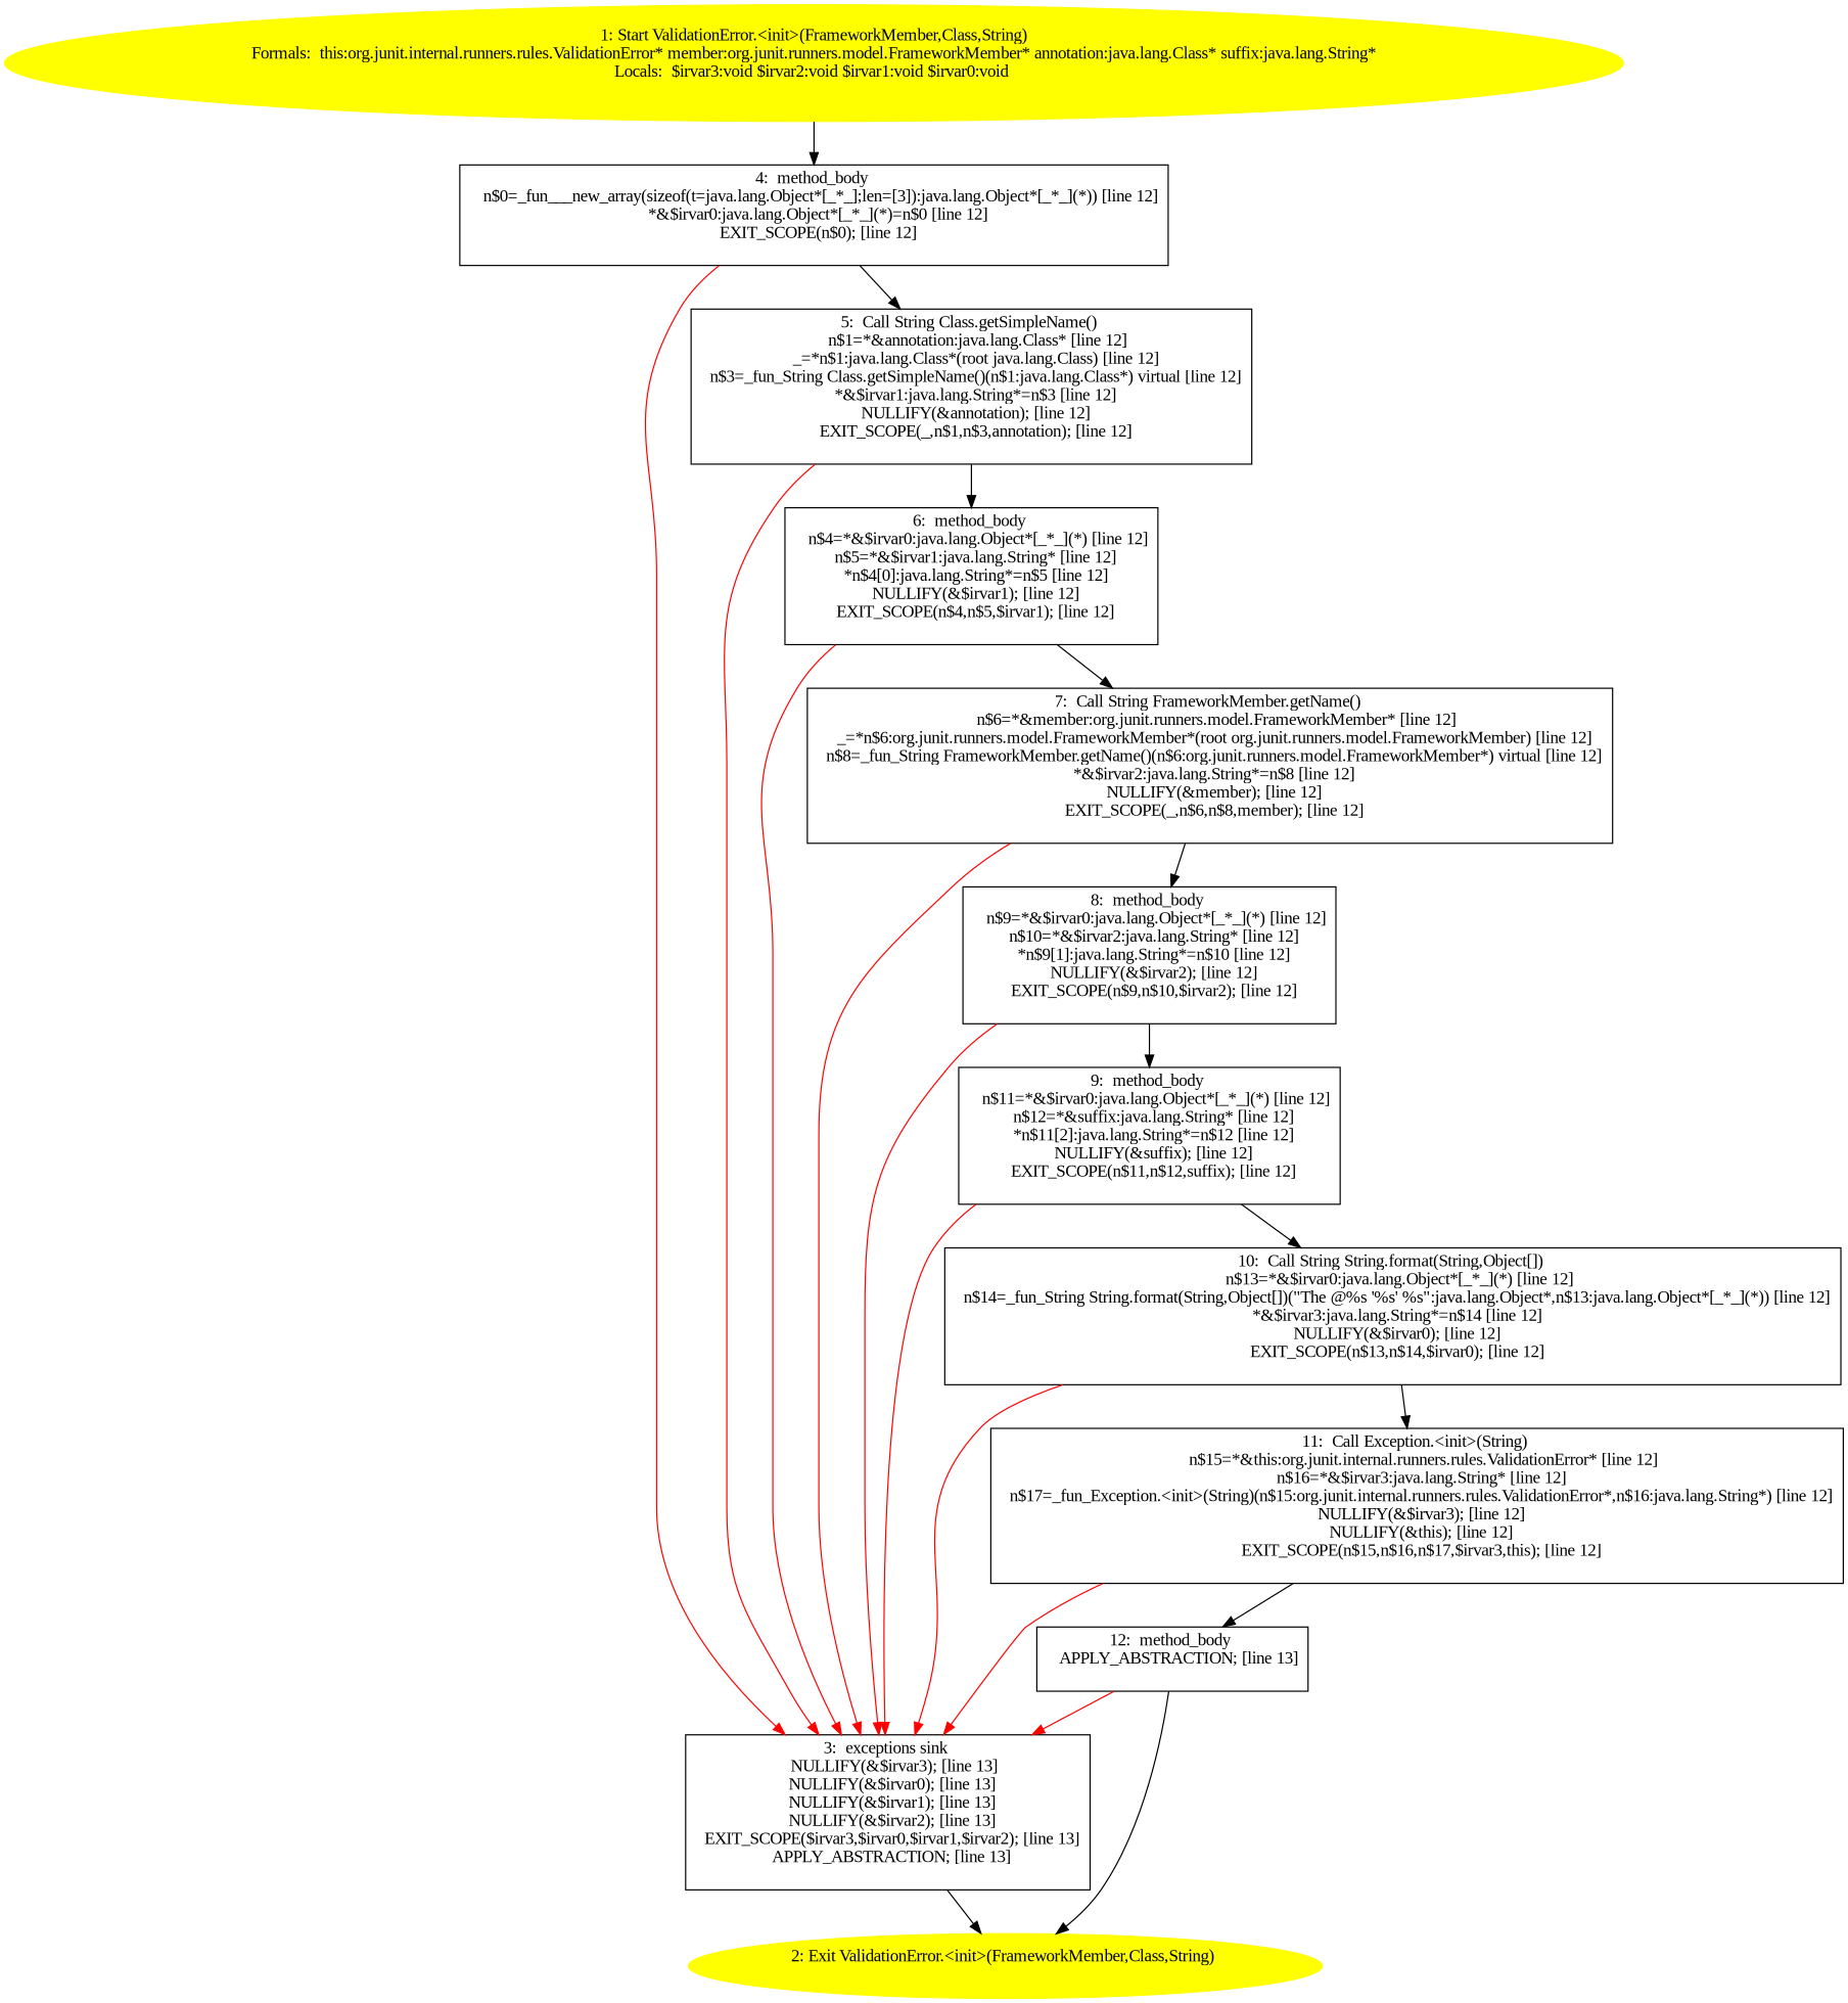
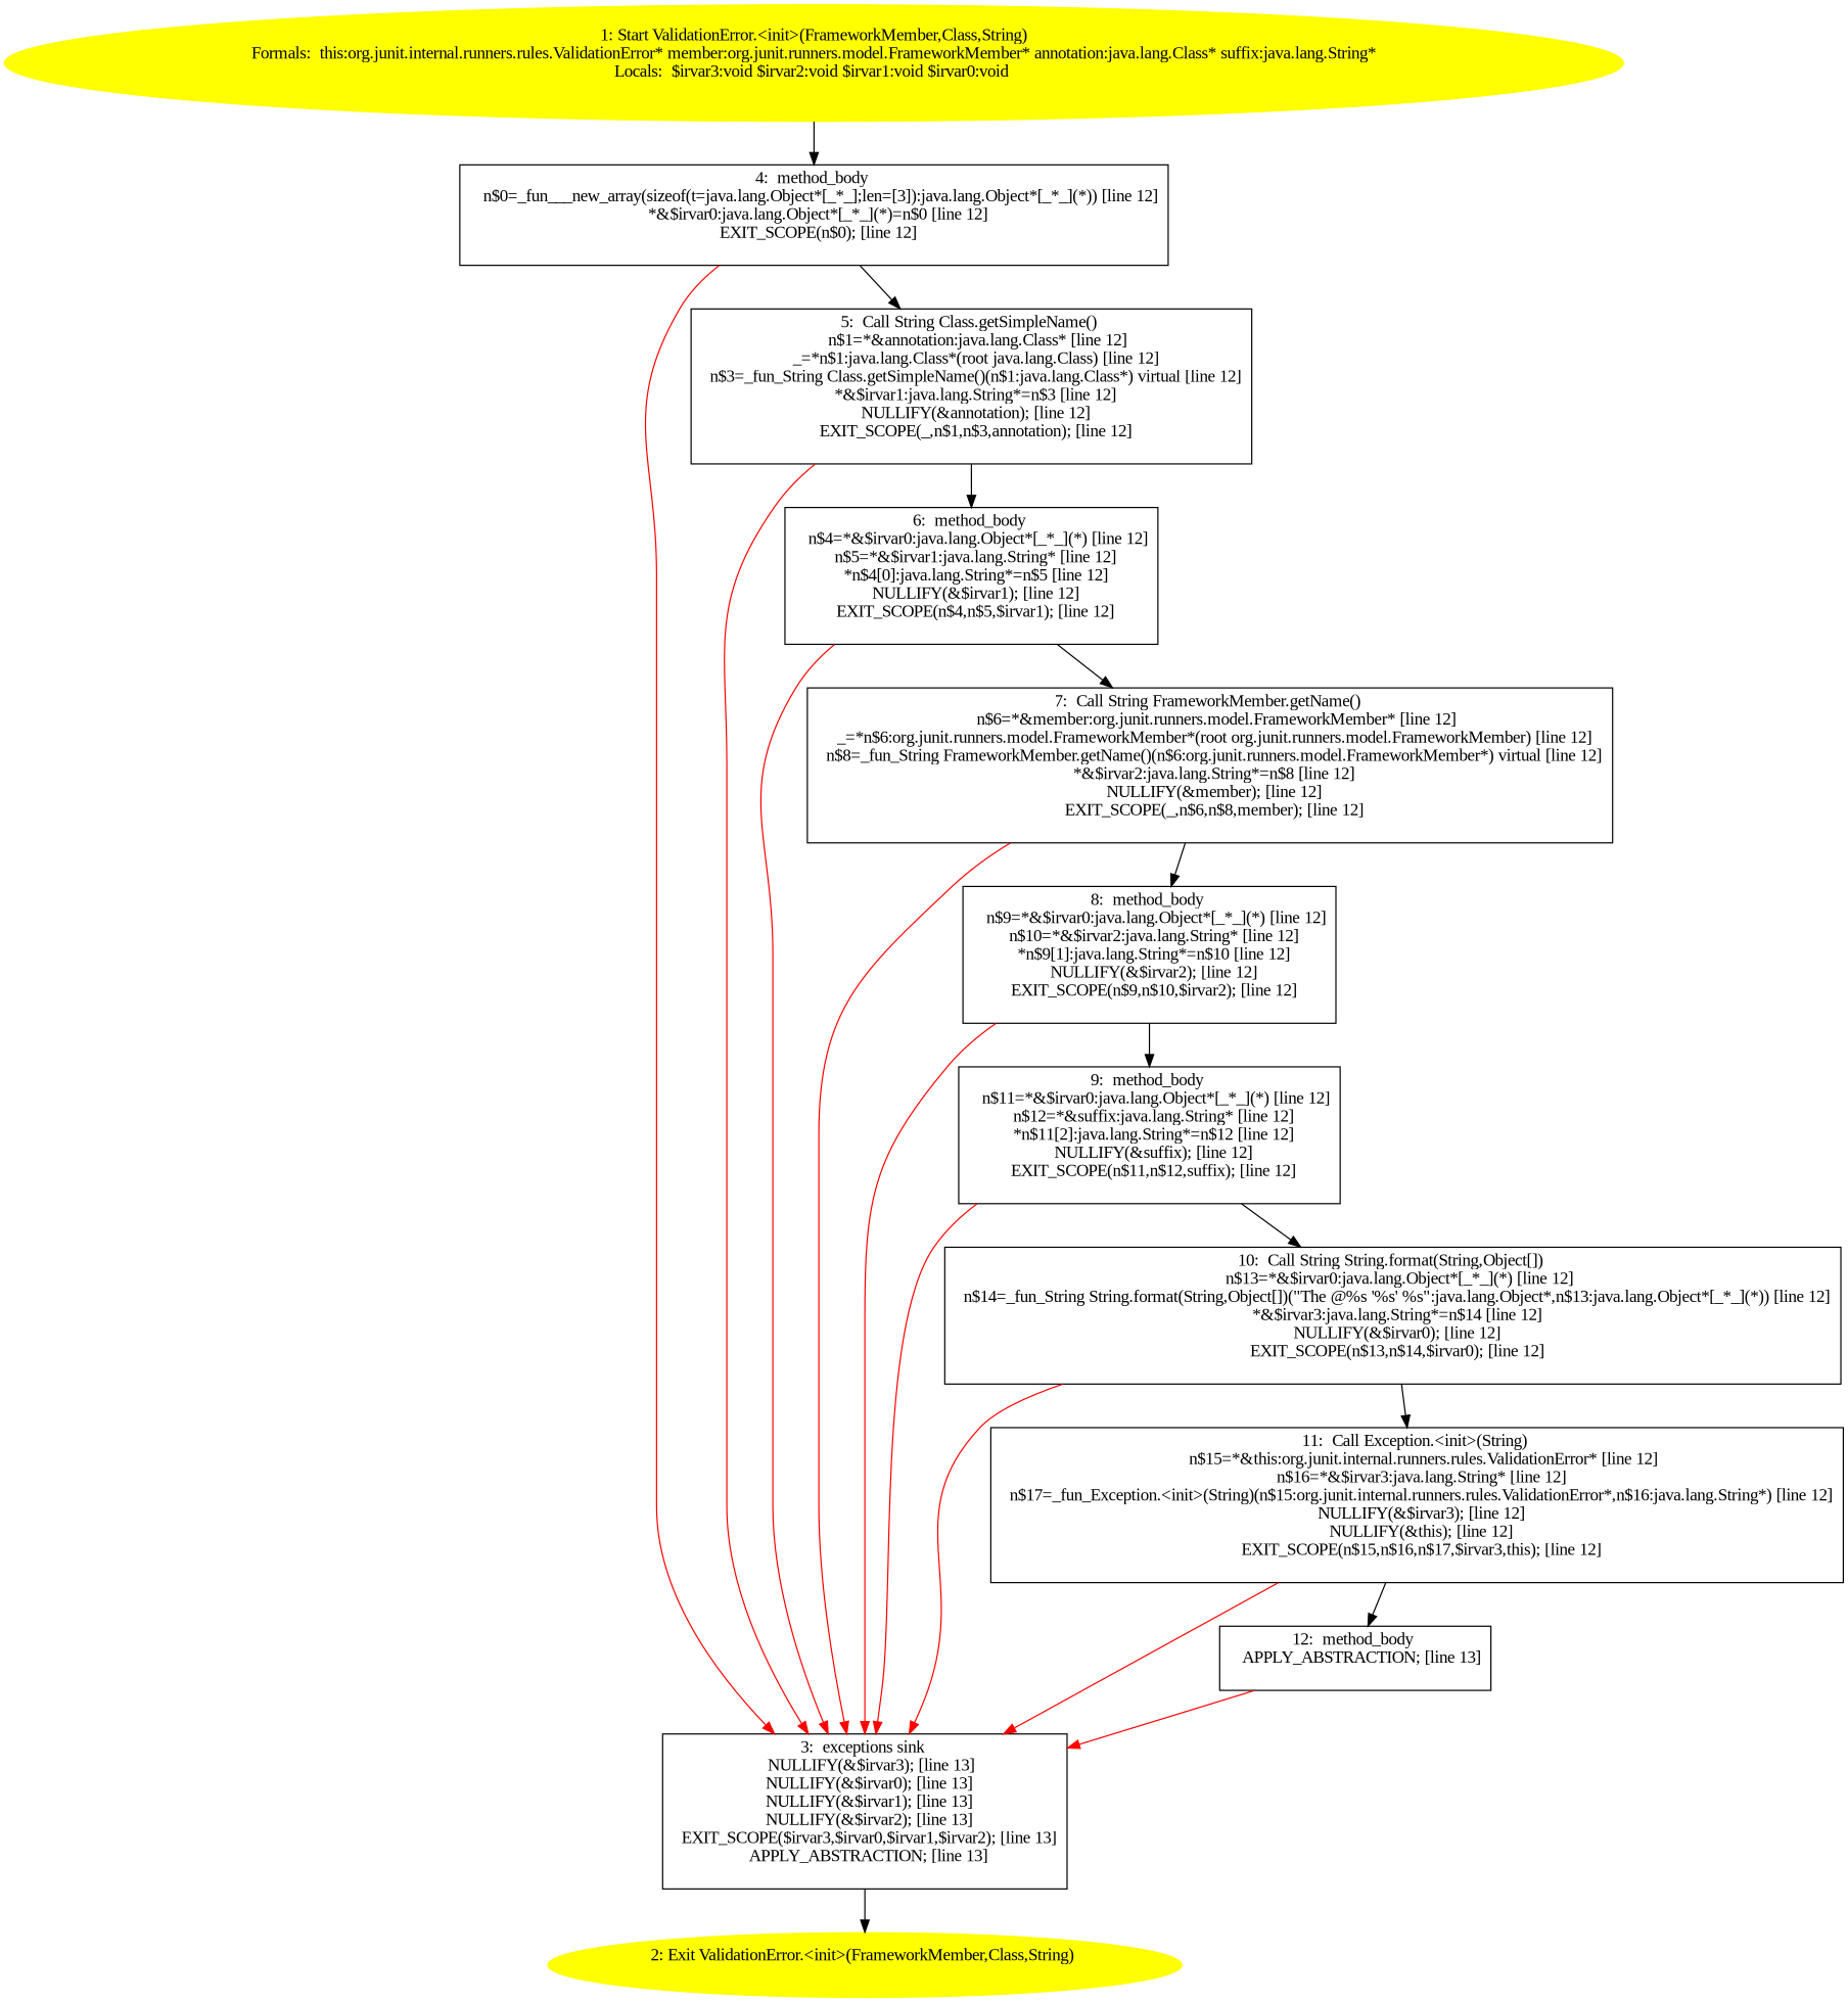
  digraph {
    fontname="Liberation Serif"
    node [fontname="Liberation Serif" shape=box]
    edge [fontname="Liberation Serif"]
    n1 [color=yellow label="1: Start ValidationError.<init>(FrameworkMember,Class,String)\nFormals:  this:org.junit.internal.runners.rules.ValidationError* member:org.junit.runners.model.FrameworkMember* annotation:java.lang.Class* suffix:java.lang.String*\nLocals:  $irvar3:void $irvar2:void $irvar1:void $irvar0:void \n  " style=filled shape=""]
    n2 [label="4:  method_body \n   n$0=_fun___new_array(sizeof(t=java.lang.Object*[_*_];len=[3]):java.lang.Object*[_*_](*)) [line 12]\n  *&$irvar0:java.lang.Object*[_*_](*)=n$0 [line 12]\n  EXIT_SCOPE(n$0); [line 12]\n "]
    n3 [label="3:  exceptions sink \n   NULLIFY(&$irvar3); [line 13]\n  NULLIFY(&$irvar0); [line 13]\n  NULLIFY(&$irvar1); [line 13]\n  NULLIFY(&$irvar2); [line 13]\n  EXIT_SCOPE($irvar3,$irvar0,$irvar1,$irvar2); [line 13]\n  APPLY_ABSTRACTION; [line 13]\n "]
    n4 [label="5:  Call String Class.getSimpleName() \n   n$1=*&annotation:java.lang.Class* [line 12]\n  _=*n$1:java.lang.Class*(root java.lang.Class) [line 12]\n  n$3=_fun_String Class.getSimpleName()(n$1:java.lang.Class*) virtual [line 12]\n  *&$irvar1:java.lang.String*=n$3 [line 12]\n  NULLIFY(&annotation); [line 12]\n  EXIT_SCOPE(_,n$1,n$3,annotation); [line 12]\n "]
    n5 [color=yellow label="2: Exit ValidationError.<init>(FrameworkMember,Class,String) \n  " style=filled shape=""]
    n6 [label="6:  method_body \n   n$4=*&$irvar0:java.lang.Object*[_*_](*) [line 12]\n  n$5=*&$irvar1:java.lang.String* [line 12]\n  *n$4[0]:java.lang.String*=n$5 [line 12]\n  NULLIFY(&$irvar1); [line 12]\n  EXIT_SCOPE(n$4,n$5,$irvar1); [line 12]\n "]
    n7 [label="7:  Call String FrameworkMember.getName() \n   n$6=*&member:org.junit.runners.model.FrameworkMember* [line 12]\n  _=*n$6:org.junit.runners.model.FrameworkMember*(root org.junit.runners.model.FrameworkMember) [line 12]\n  n$8=_fun_String FrameworkMember.getName()(n$6:org.junit.runners.model.FrameworkMember*) virtual [line 12]\n  *&$irvar2:java.lang.String*=n$8 [line 12]\n  NULLIFY(&member); [line 12]\n  EXIT_SCOPE(_,n$6,n$8,member); [line 12]\n "]
    n8 [label="8:  method_body \n   n$9=*&$irvar0:java.lang.Object*[_*_](*) [line 12]\n  n$10=*&$irvar2:java.lang.String* [line 12]\n  *n$9[1]:java.lang.String*=n$10 [line 12]\n  NULLIFY(&$irvar2); [line 12]\n  EXIT_SCOPE(n$9,n$10,$irvar2); [line 12]\n "]
    n9 [label="9:  method_body \n   n$11=*&$irvar0:java.lang.Object*[_*_](*) [line 12]\n  n$12=*&suffix:java.lang.String* [line 12]\n  *n$11[2]:java.lang.String*=n$12 [line 12]\n  NULLIFY(&suffix); [line 12]\n  EXIT_SCOPE(n$11,n$12,suffix); [line 12]\n "]
    n10 [label="10:  Call String String.format(String,Object[]) \n   n$13=*&$irvar0:java.lang.Object*[_*_](*) [line 12]\n  n$14=_fun_String String.format(String,Object[])(\"The @%s '%s' %s\":java.lang.Object*,n$13:java.lang.Object*[_*_](*)) [line 12]\n  *&$irvar3:java.lang.String*=n$14 [line 12]\n  NULLIFY(&$irvar0); [line 12]\n  EXIT_SCOPE(n$13,n$14,$irvar0); [line 12]\n "]
    n11 [label="11:  Call Exception.<init>(String) \n   n$15=*&this:org.junit.internal.runners.rules.ValidationError* [line 12]\n  n$16=*&$irvar3:java.lang.String* [line 12]\n  n$17=_fun_Exception.<init>(String)(n$15:org.junit.internal.runners.rules.ValidationError*,n$16:java.lang.String*) [line 12]\n  NULLIFY(&$irvar3); [line 12]\n  NULLIFY(&this); [line 12]\n  EXIT_SCOPE(n$15,n$16,n$17,$irvar3,this); [line 12]\n "]
    n12 [label="12:  method_body \n   APPLY_ABSTRACTION; [line 13]\n "]
    n1 -> n2
    n2 -> n3 [color=red]
    n2 -> n4
    n3 -> n5
    n4 -> n3 [color=red]
    n4 -> n6
    n6 -> n3 [color=red]
    n6 -> n7
    n7 -> n3 [color=red]
    n7 -> n8
    n8 -> n3 [color=red]
    n8 -> n9
    n9 -> n3 [color=red]
    n9 -> n10
    n10 -> n3 [color=red]
    n10 -> n11
    n11 -> n3 [color=red]
    n11 -> n12
    n12 -> n3 [color=red]
-   n12 -> n5
  }
